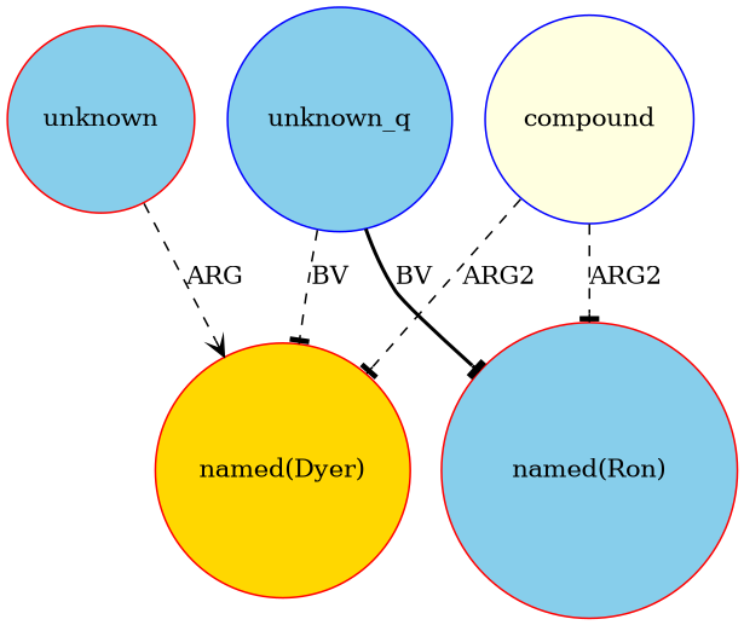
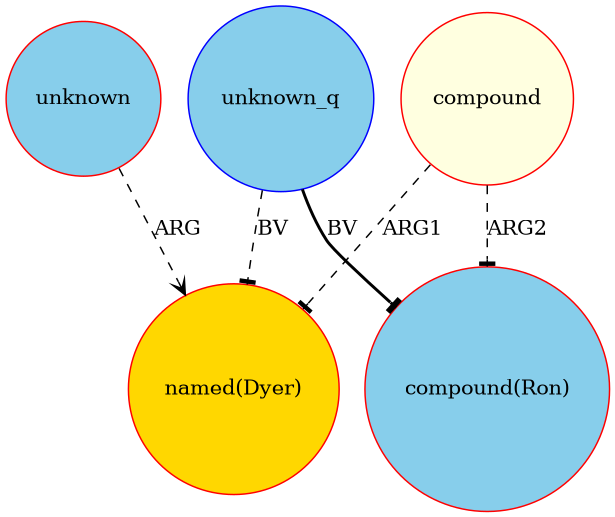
  digraph {
    node [color=red fillcolor=skyblue shape=circle style=filled]
    edge [arrowhead=tee style=dashed]
-   compound [color=blue fillcolor=lightyellow]
+   compound [fillcolor=lightyellow]
    "named(Dyer)" [fillcolor=gold]
-   "named(Ron)"
+   "named(Ron)" [label="compound(Ron)"]
    n4 [color=blue label=unknown_q]
    unknown
-   compound -> "named(Dyer)" [label=ARG2]
+   compound -> "named(Dyer)" [label=ARG1]
    compound -> "named(Ron)" [label=ARG2]
    n4 -> "named(Dyer)" [label=BV]
    n4 -> "named(Ron)" [label=BV style=bold]
    unknown -> "named(Dyer)" [arrowhead=vee label=ARG]
  }
